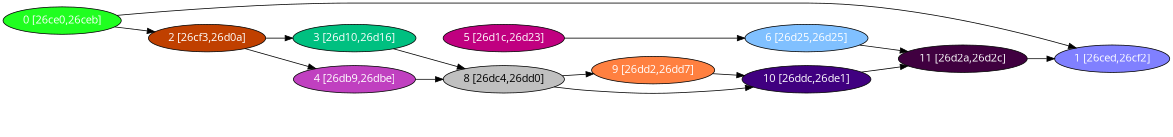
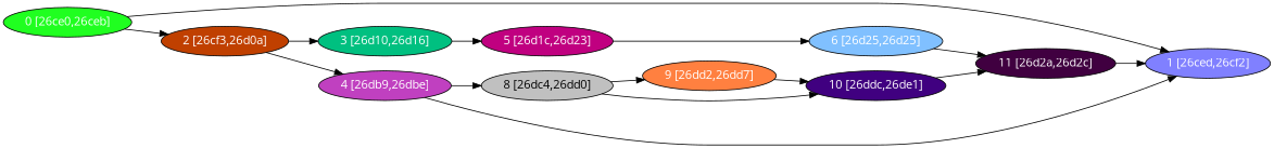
  digraph {
    fontname="Open Sans"
    rankdir=LR
    node [fontcolor="#ffffff" fontname="Open Sans" shape=oval style=filled]
    edge [fontname="Open Sans"]
    n1 [fillcolor="#20FF20" label="0 [26ce0,26ceb]"]
    n2 [fillcolor="#8080FF" label="1 [26ced,26cf2]"]
    n3 [fillcolor="#C04000" label="2 [26cf3,26d0a]"]
    n4 [fillcolor="#00C080" label="3 [26d10,26d16]"]
    n5 [fillcolor="#C040C0" label="4 [26db9,26dbe]"]
    n6 [fillcolor="#C00080" label="5 [26d1c,26d23]"]
    n7 [fillcolor="#C0C0C0" fontcolor="#000000" label="8 [26dc4,26dd0]"]
    n8 [fillcolor="#80C0FF" label="6 [26d25,26d25]"]
    n9 [fillcolor="#FF8040" label="9 [26dd2,26dd7]"]
    n10 [fillcolor="#400080" label="10 [26ddc,26de1]"]
    n11 [fillcolor="#400040" label="11 [26d2a,26d2c]"]
    n1 -> n2
    n1 -> n3
    n3 -> n4
    n3 -> n5
-   n4 -> n7
+   n4 -> n6
+   n5 -> n2
    n5 -> n7
    n6 -> n8
    n7 -> n9
    n7 -> n10
    n8 -> n11
    n9 -> n10
    n10 -> n11
    n11 -> n2
  }
